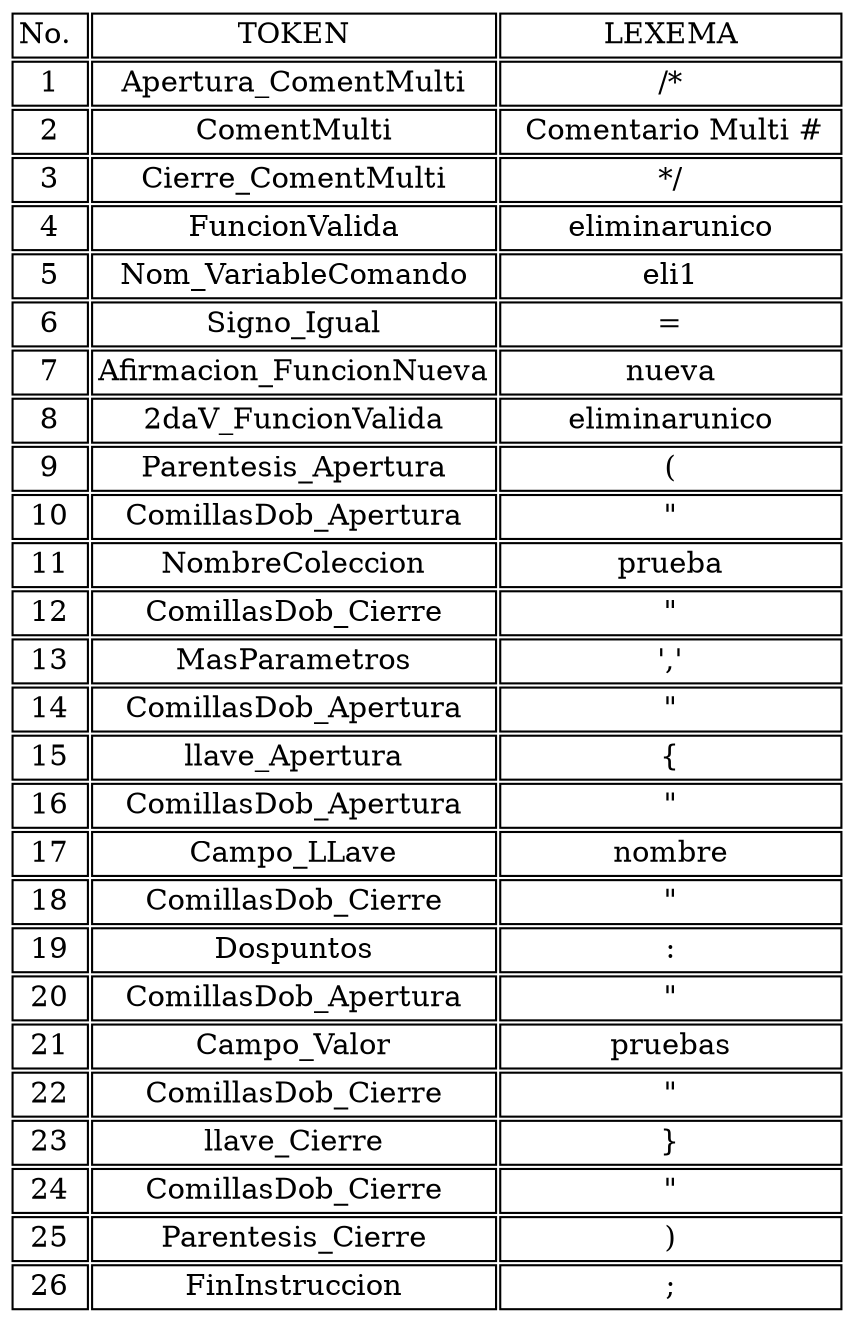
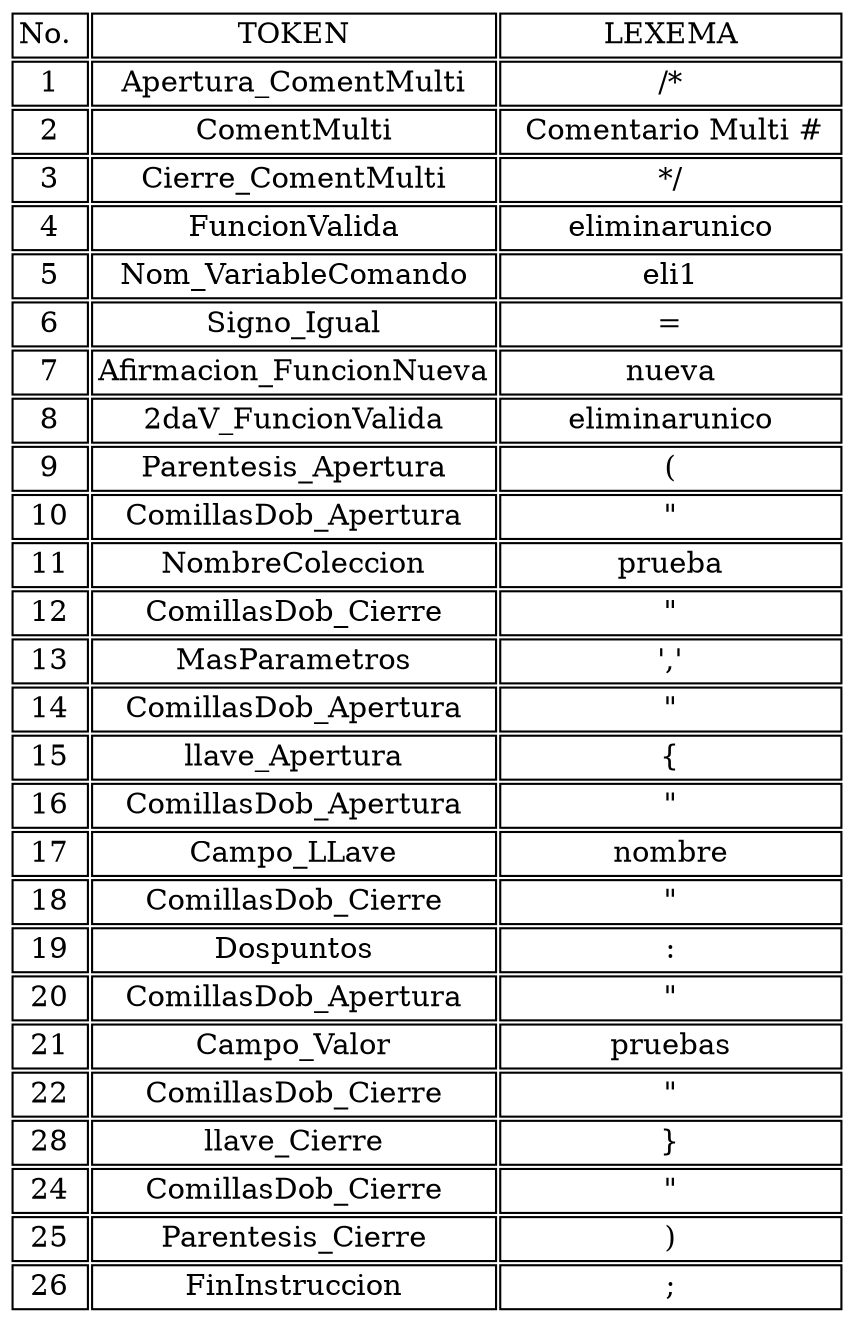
  digraph {
    rankdir=LR
-   n1 [label=< <table border="0" cellborder= "1"> <tr> <td>No. </td> <td>TOKEN</td> <td>LEXEMA</td> </tr> <tr> <td>1</td> <td>Apertura_ComentMulti</td> <td>/*</td> </tr> <tr> <td>2</td> <td>ComentMulti</td> <td>  Comentario Multi # </td> </tr> <tr> <td>3</td> <td>Cierre_ComentMulti</td> <td>*/</td> </tr> <tr> <td>4</td> <td>FuncionValida</td> <td>eliminarunico</td> </tr> <tr> <td>5</td> <td>Nom_VariableComando</td> <td>eli1</td> </tr> <tr> <td>6</td> <td>Signo_Igual</td> <td>=</td> </tr> <tr> <td>7</td> <td>Afirmacion_FuncionNueva</td> <td>nueva</td> </tr> <tr> <td>8</td> <td>2daV_FuncionValida</td> <td>eliminarunico</td> </tr> <tr> <td>9</td> <td>Parentesis_Apertura</td> <td>(</td> </tr> <tr> <td>10</td> <td>ComillasDob_Apertura</td> <td>"</td> </tr> <tr> <td>11</td> <td>NombreColeccion</td> <td>prueba</td> </tr> <tr> <td>12</td> <td>ComillasDob_Cierre</td> <td>"</td> </tr> <tr> <td>13</td> <td>MasParametros</td> <td>','</td> </tr> <tr> <td>14</td> <td>ComillasDob_Apertura</td> <td>"</td> </tr> <tr> <td>15</td> <td>llave_Apertura</td> <td>{</td> </tr> <tr> <td>16</td> <td>ComillasDob_Apertura</td> <td>"</td> </tr> <tr> <td>17</td> <td>Campo_LLave</td> <td>nombre</td> </tr> <tr> <td>18</td> <td>ComillasDob_Cierre</td> <td>"</td> </tr> <tr> <td>19</td> <td>Dospuntos</td> <td>:</td> </tr> <tr> <td>20</td> <td>ComillasDob_Apertura</td> <td>"</td> </tr> <tr> <td>21</td> <td>Campo_Valor</td> <td>pruebas</td> </tr> <tr> <td>22</td> <td>ComillasDob_Cierre</td> <td>"</td> </tr> <tr> <td>23</td> <td>llave_Cierre</td> <td>}</td> </tr> <tr> <td>24</td> <td>ComillasDob_Cierre</td> <td>"</td> </tr> <tr> <td>25</td> <td>Parentesis_Cierre</td> <td>)</td> </tr> <tr> <td>26</td> <td>FinInstruccion</td> <td>;</td> </tr> </table>> margin=0 shape=none]
+   n1 [label=< <table border="0" cellborder= "1"> <tr> <td>No. </td> <td>TOKEN</td> <td>LEXEMA</td> </tr> <tr> <td>1</td> <td>Apertura_ComentMulti</td> <td>/*</td> </tr> <tr> <td>2</td> <td>ComentMulti</td> <td>  Comentario Multi # </td> </tr> <tr> <td>3</td> <td>Cierre_ComentMulti</td> <td>*/</td> </tr> <tr> <td>4</td> <td>FuncionValida</td> <td>eliminarunico</td> </tr> <tr> <td>5</td> <td>Nom_VariableComando</td> <td>eli1</td> </tr> <tr> <td>6</td> <td>Signo_Igual</td> <td>=</td> </tr> <tr> <td>7</td> <td>Afirmacion_FuncionNueva</td> <td>nueva</td> </tr> <tr> <td>8</td> <td>2daV_FuncionValida</td> <td>eliminarunico</td> </tr> <tr> <td>9</td> <td>Parentesis_Apertura</td> <td>(</td> </tr> <tr> <td>10</td> <td>ComillasDob_Apertura</td> <td>"</td> </tr> <tr> <td>11</td> <td>NombreColeccion</td> <td>prueba</td> </tr> <tr> <td>12</td> <td>ComillasDob_Cierre</td> <td>"</td> </tr> <tr> <td>13</td> <td>MasParametros</td> <td>','</td> </tr> <tr> <td>14</td> <td>ComillasDob_Apertura</td> <td>"</td> </tr> <tr> <td>15</td> <td>llave_Apertura</td> <td>{</td> </tr> <tr> <td>16</td> <td>ComillasDob_Apertura</td> <td>"</td> </tr> <tr> <td>17</td> <td>Campo_LLave</td> <td>nombre</td> </tr> <tr> <td>18</td> <td>ComillasDob_Cierre</td> <td>"</td> </tr> <tr> <td>19</td> <td>Dospuntos</td> <td>:</td> </tr> <tr> <td>20</td> <td>ComillasDob_Apertura</td> <td>"</td> </tr> <tr> <td>21</td> <td>Campo_Valor</td> <td>pruebas</td> </tr> <tr> <td>22</td> <td>ComillasDob_Cierre</td> <td>"</td> </tr> <tr> <td>28</td> <td>llave_Cierre</td> <td>}</td> </tr> <tr> <td>24</td> <td>ComillasDob_Cierre</td> <td>"</td> </tr> <tr> <td>25</td> <td>Parentesis_Cierre</td> <td>)</td> </tr> <tr> <td>26</td> <td>FinInstruccion</td> <td>;</td> </tr> </table>> margin=0 shape=none]
  }
